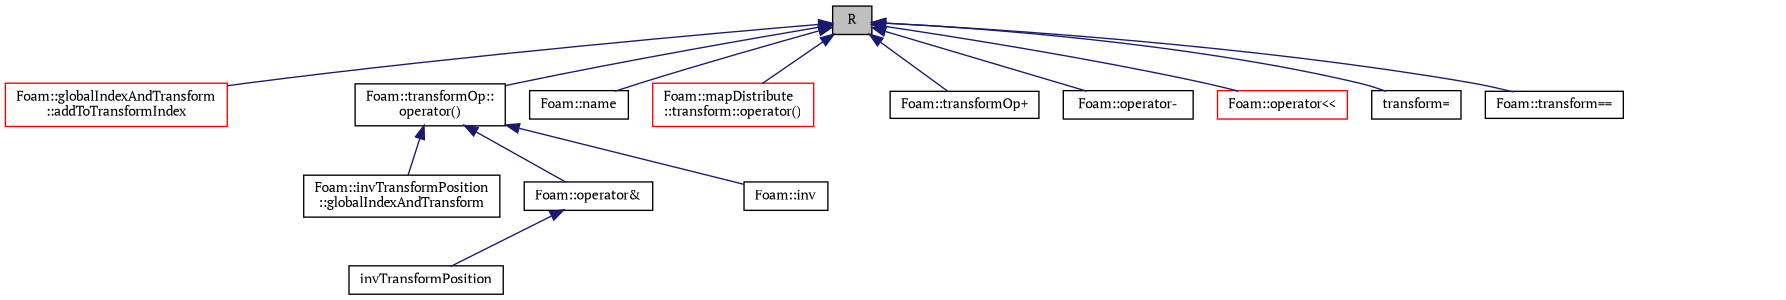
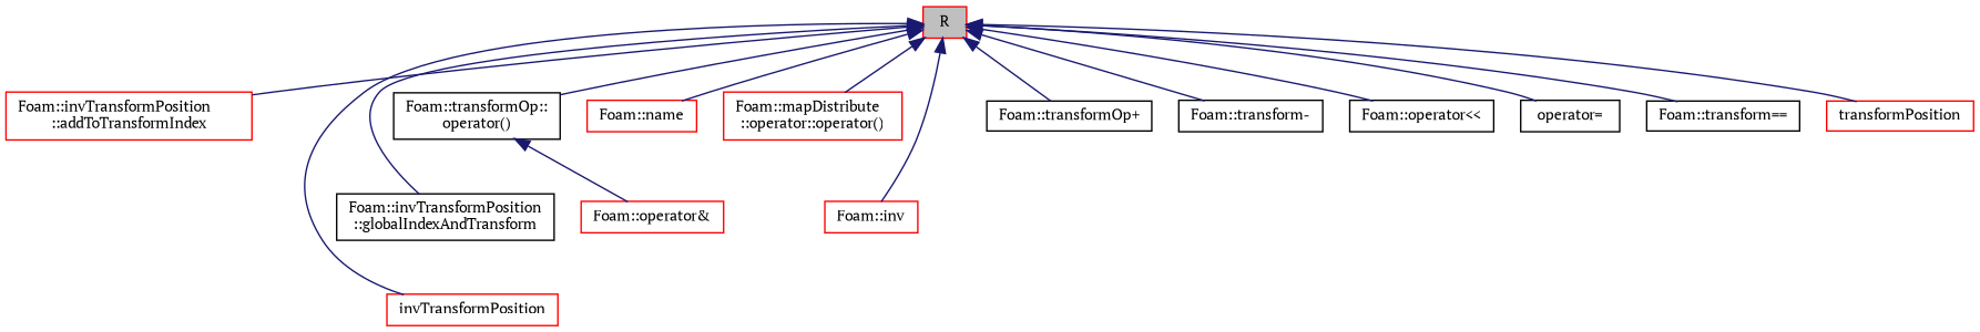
  digraph {
    fontname="PT Serif"
    rankdir=TB
    node [color=black fontname="PT Serif" fontsize=10 shape=record]
    edge [color=midnightblue dir=back fontname="PT Serif" fontsize=10 labelfontname=Helvetica labelfontsize=10 style=solid]
-   n1 [fillcolor=grey75 fontcolor=black height=0.2 label=R style=filled width=0.4]
-   n2 [color=red height=0.2 label="Foam::globalIndexAndTransform\l::addToTransformIndex" width=0.4]
+   n1 [color=red fillcolor=grey75 fontcolor=black height=0.2 label=R style=filled width=0.4]
+   n2 [color=red height=0.2 label="Foam::invTransformPosition\l::addToTransformIndex" width=0.4]
    n3 [height=0.2 label="Foam::invTransformPosition\l::globalIndexAndTransform" width=0.4]
-   n4 [height=0.2 label="Foam::inv" width=0.4]
-   n5 [height=0.2 label=invTransformPosition width=0.4]
-   n6 [height=0.2 label="Foam::name" width=0.4]
-   n7 [color=red height=0.2 label="Foam::mapDistribute\l::transform::operator()" width=0.4]
+   n4 [color=red height=0.2 label="Foam::inv" width=0.4]
+   n5 [color=red height=0.2 label=invTransformPosition width=0.4]
+   n6 [color=red height=0.2 label="Foam::name" width=0.4]
+   n7 [color=red height=0.2 label="Foam::mapDistribute\l::operator::operator()" width=0.4]
    n8 [height=0.2 label="Foam::transformOp::\loperator()" width=0.4]
    n9 [height=0.2 label="Foam::transformOp+" width=0.4]
-   n10 [height=0.2 label="Foam::operator-" width=0.4]
-   n11 [color=red height=0.2 label="Foam::operator\<\<" width=0.4]
-   n12 [height=0.2 label="transform=" width=0.4]
+   n10 [height=0.2 label="Foam::transform-" width=0.4]
+   n11 [height=0.2 label="Foam::operator\<\<" width=0.4]
+   n12 [height=0.2 label="operator=" width=0.4]
    n13 [height=0.2 label="Foam::transform==" width=0.4]
-   n15 [height=0.2 label="Foam::operator&" width=0.4]
+   n14 [color=red height=0.2 label=transformPosition width=0.4]
+   n15 [color=red height=0.2 label="Foam::operator&" width=0.4]
    n1 -> n2
-   n8 -> n3
-   n8 -> n4
-   n15 -> n5
+   n1 -> n3
+   n1 -> n4
+   n1 -> n5
    n1 -> n6
    n1 -> n7
    n1 -> n8
    n1 -> n9
    n1 -> n10
    n1 -> n11
    n1 -> n12
    n1 -> n13
+   n1 -> n14
    n8 -> n15
  }
